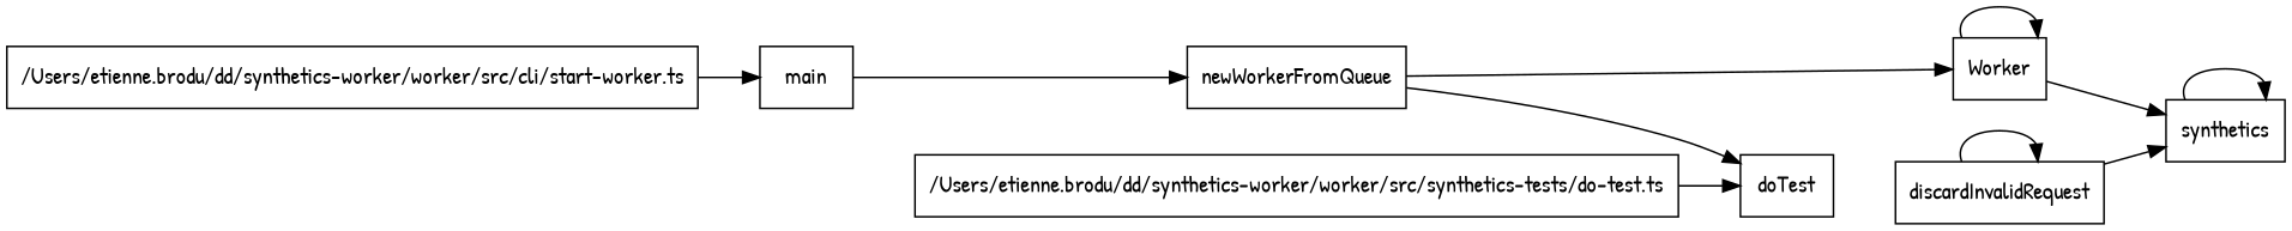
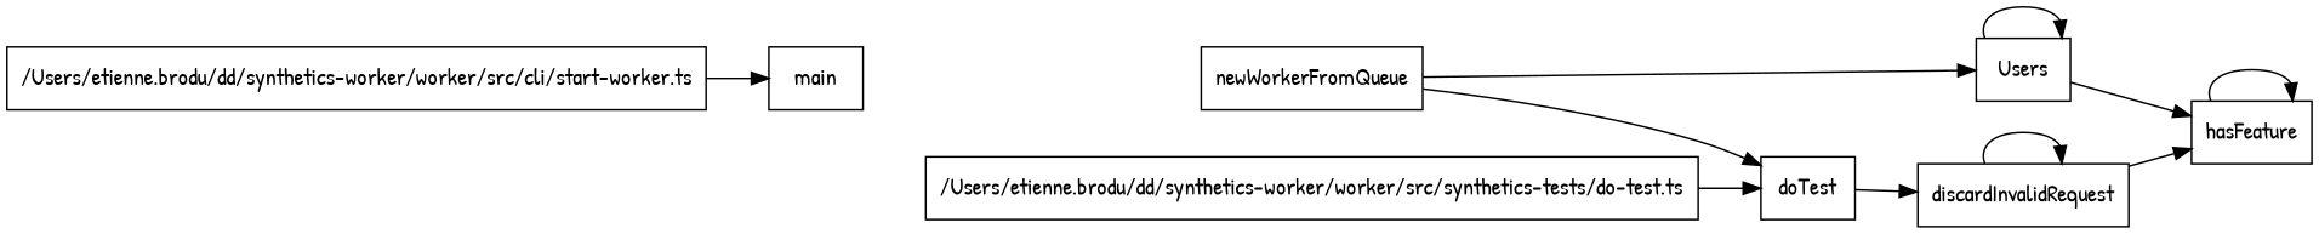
  digraph {
    fontname="Patrick Hand"
    rankdir=LR
    node [fontname="Patrick Hand" shape=box]
    edge [fontname="Patrick Hand"]
-   Worker
-   hasFeature [label=synthetics]
+   Worker [label=Users]
+   hasFeature
    main
    newWorkerFromQueue
    doTest
    discardInvalidRequest
    "/Users/etienne.brodu/dd/synthetics-worker/worker/src/synthetics-tests/do-test.ts"
    "/Users/etienne.brodu/dd/synthetics-worker/worker/src/cli/start-worker.ts"
    Worker -> Worker
    Worker -> hasFeature
    hasFeature -> hasFeature
-   main -> newWorkerFromQueue
    newWorkerFromQueue -> Worker
    newWorkerFromQueue -> doTest
+   doTest -> discardInvalidRequest
    discardInvalidRequest -> hasFeature
    discardInvalidRequest -> discardInvalidRequest
    "/Users/etienne.brodu/dd/synthetics-worker/worker/src/synthetics-tests/do-test.ts" -> doTest
    "/Users/etienne.brodu/dd/synthetics-worker/worker/src/cli/start-worker.ts" -> main
  }
